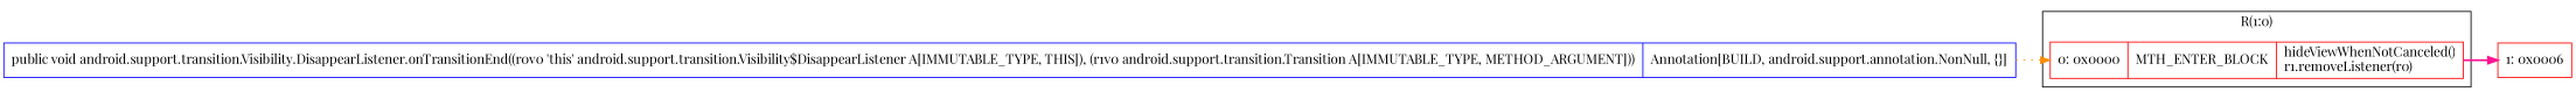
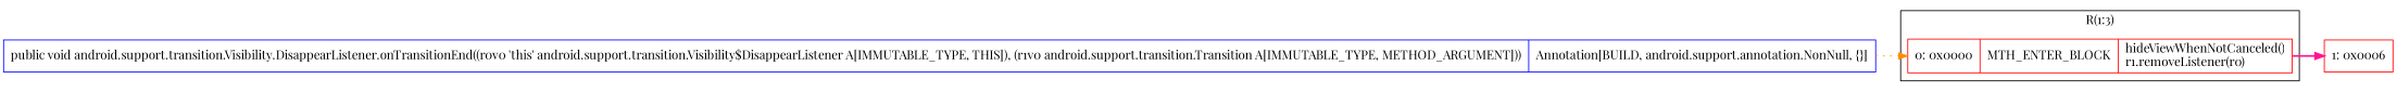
  digraph {
    rankdir=LR
    fontname="Playfair Display"
    node [color=red shape=record fontname="Playfair Display"]
    edge [fontname="Playfair Display"]
    n1 [label="{0\:\ 0x0000|MTH_ENTER_BLOCK\l|hideViewWhenNotCanceled()\lr1.removeListener(r0)\l}"]
    n2 [label="{1\:\ 0x0006}"]
    n3 [label="{public void android.support.transition.Visibility.DisappearListener.onTransitionEnd((r0v0 'this' android.support.transition.Visibility$DisappearListener A[IMMUTABLE_TYPE, THIS]), (r1v0 android.support.transition.Transition A[IMMUTABLE_TYPE, METHOD_ARGUMENT]))  | Annotation[BUILD, android.support.annotation.NonNull, \{\}]\l}" color=blue]
    subgraph cluster_1 {
-     label="R(1:0)"
+     label="R(1:3)"
      n1
    }
    n1 -> n2 [color=deeppink style=bold]
    n3 -> n1 [color=darkorange style=dotted]
  }
